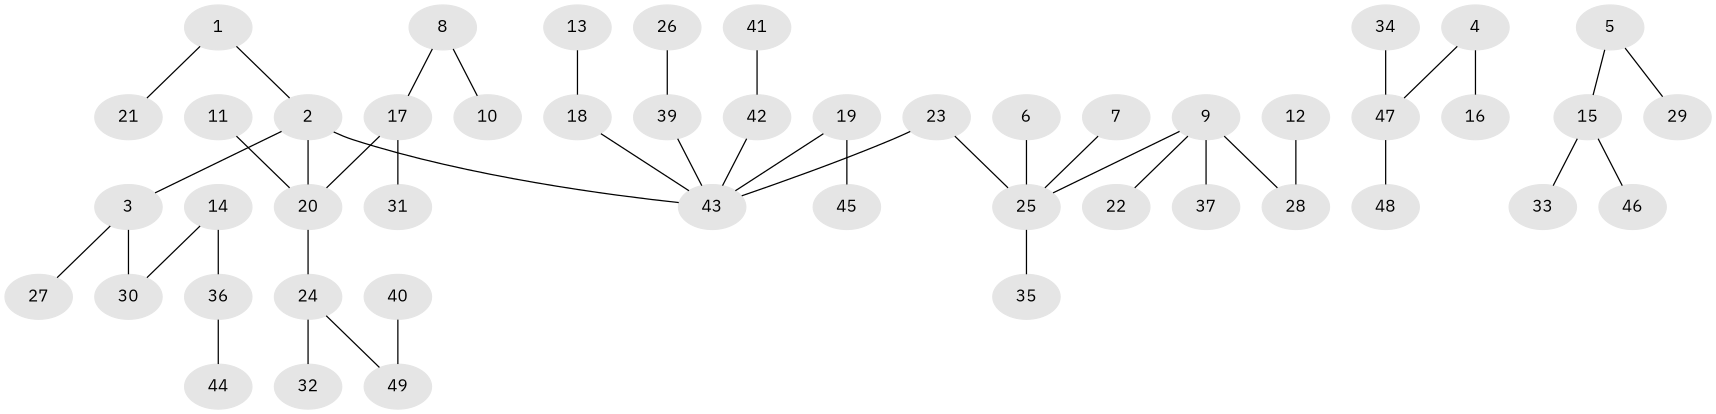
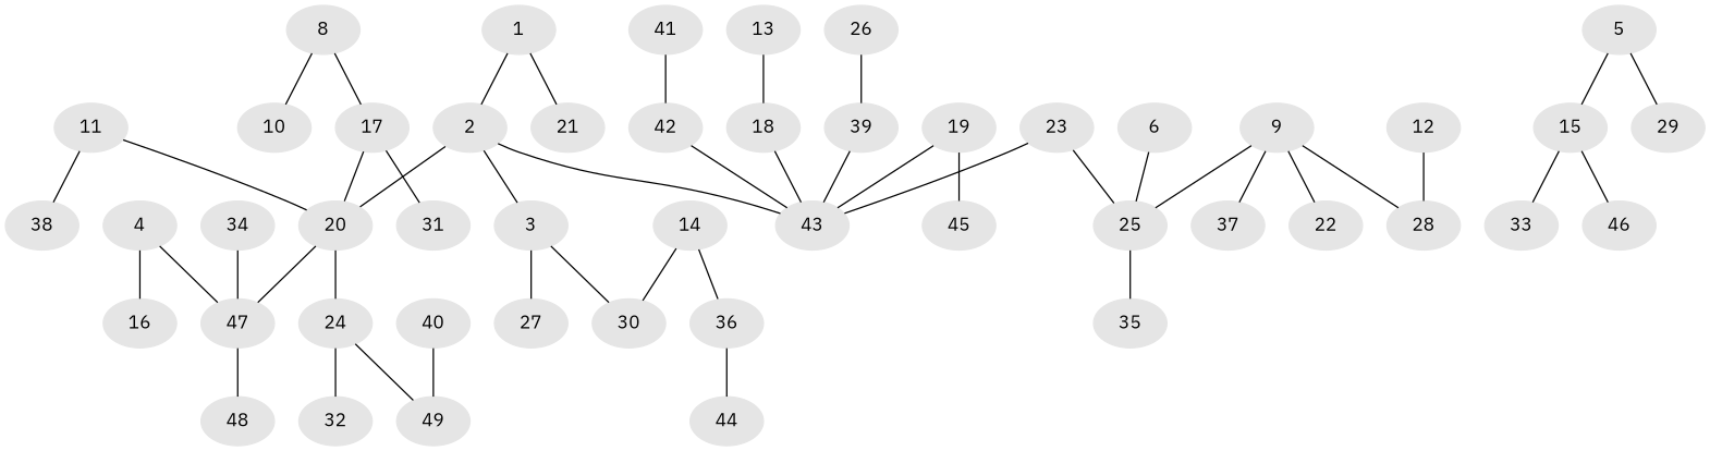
  graph {
    fontname="IBM Plex Sans"
    node [color=gray90 fontname="IBM Plex Sans" style=filled]
    edge [fontname="IBM Plex Sans" weight=1.0]
    1
    2
    21
    3
    20
    43
    27
    30
    47
    24
    4
    16
    48
    5
    15
    29
    33
    46
    23
    25
    6
    35
-   7
    8
    10
    17
    31
    9
    22
    28
    37
    11
+   38
    12
    13
    18
    14
    36
    44
    19
    45
    32
    49
    26
    39
    34
    40
    41
    42
    1 -- 2
    1 -- 21
    2 -- 3
    2 -- 20
    2 -- 43
    3 -- 27
    3 -- 30
+   20 -- 47
    20 -- 24
    47 -- 48
    24 -- 32
    24 -- 49
    4 -- 47
    4 -- 16
    5 -- 15
    5 -- 29
    15 -- 33
    15 -- 46
    23 -- 43
    23 -- 25
    25 -- 35
    6 -- 25
-   7 -- 25
    8 -- 10
    8 -- 17
    17 -- 20
    17 -- 31
    9 -- 25
    9 -- 22
    9 -- 28
    9 -- 37
    11 -- 20
+   11 -- 38
    12 -- 28
    13 -- 18
    18 -- 43
    14 -- 30
    14 -- 36
    36 -- 44
    19 -- 43
    19 -- 45
    26 -- 39
    39 -- 43
    34 -- 47
    40 -- 49
    41 -- 42
    42 -- 43
  }
